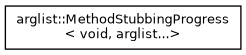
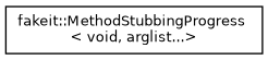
  digraph {
    rankdir=LR
-   n1 [color=black fillcolor=white fontname=Helvetica fontsize=10 height=0.2 label="arglist::MethodStubbingProgress\l\< void, arglist...\>" shape=record style=filled width=0.4]
+   n1 [color=black fillcolor=white fontname=Helvetica fontsize=10 height=0.2 label="fakeit::MethodStubbingProgress\l\< void, arglist...\>" shape=record style=filled width=0.4]
  }
